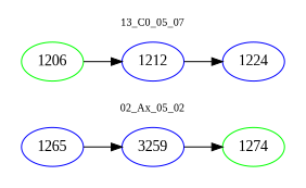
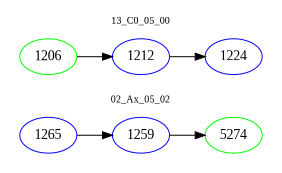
  digraph {
    fontname="Liberation Serif"
    rankdir=LR
    node [color=blue fontname="Liberation Serif"]
    edge [color=black fontname="Liberation Serif"]
    n1 [label=1265]
-   n2 [label=3259]
-   n3 [color=green label=1274]
+   n2 [label=1259]
+   n3 [color=green label=5274]
    n4 [label=1212]
    n5 [color=green label=1206]
    n6 [label=1224]
    subgraph cluster_1 {
      color=white
      fontsize=10
      label="02_Ax_05_02"
      n1
      n2
      n3
    }
    subgraph cluster_2 {
      color=white
      fontsize=10
-     label="13_C0_05_07"
+     label="13_C0_05_00"
      n4
      n5
      n6
    }
    n1 -> n2
    n2 -> n3
    n4 -> n6
    n5 -> n4
  }
